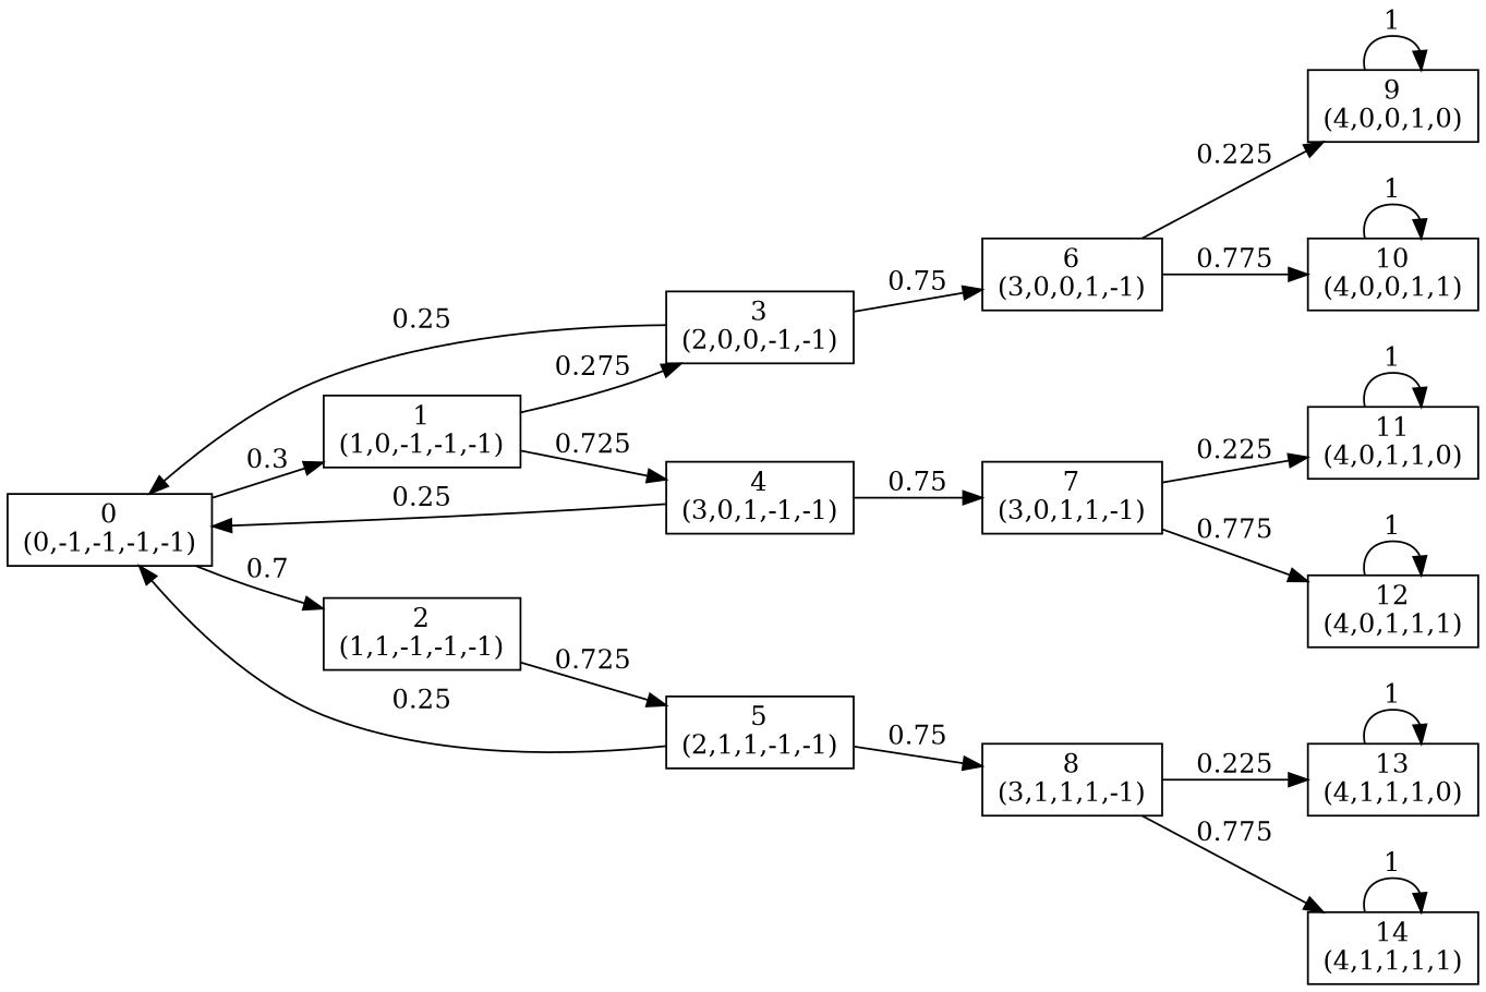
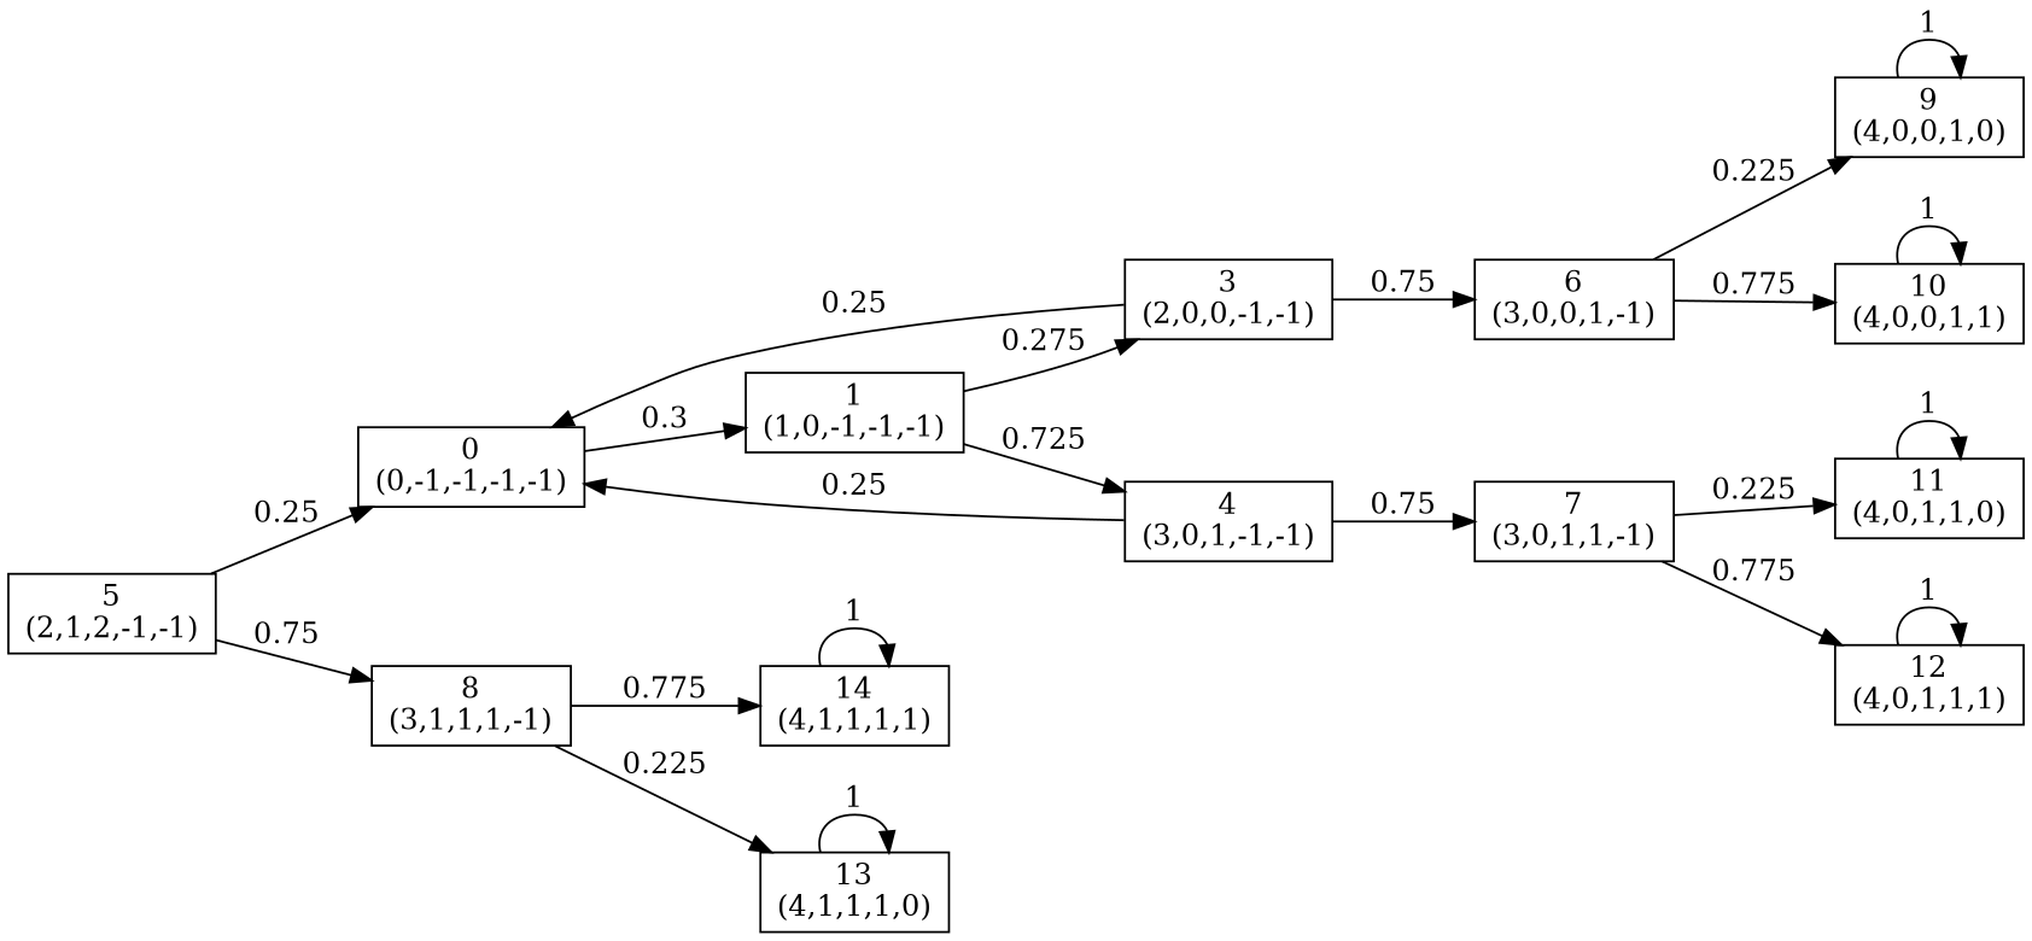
  digraph {
    rankdir=LR
    node [shape=box]
    n1 [label="0\n(0,-1,-1,-1,-1)"]
    n2 [label="1\n(1,0,-1,-1,-1)"]
-   n3 [label="2\n(1,1,-1,-1,-1)"]
    n4 [label="3\n(2,0,0,-1,-1)"]
    n5 [label="4\n(3,0,1,-1,-1)"]
-   n6 [label="5\n(2,1,1,-1,-1)"]
+   n6 [label="5\n(2,1,2,-1,-1)"]
    n7 [label="6\n(3,0,0,1,-1)"]
    n8 [label="7\n(3,0,1,1,-1)"]
    n9 [label="8\n(3,1,1,1,-1)"]
    n10 [label="9\n(4,0,0,1,0)"]
    n11 [label="10\n(4,0,0,1,1)"]
    n12 [label="11\n(4,0,1,1,0)"]
    n13 [label="12\n(4,0,1,1,1)"]
    n14 [label="13\n(4,1,1,1,0)"]
    n15 [label="14\n(4,1,1,1,1)"]
    n1 -> n2 [label=0.3]
-   n1 -> n3 [label=0.7]
    n2 -> n4 [label=0.275]
    n2 -> n5 [label=0.725]
-   n3 -> n6 [label=0.725]
    n4 -> n1 [label=0.25]
    n4 -> n7 [label=0.75]
    n5 -> n1 [label=0.25]
    n5 -> n8 [label=0.75]
    n6 -> n1 [label=0.25]
    n6 -> n9 [label=0.75]
    n7 -> n10 [label=0.225]
    n7 -> n11 [label=0.775]
    n8 -> n12 [label=0.225]
    n8 -> n13 [label=0.775]
    n9 -> n14 [label=0.225]
    n9 -> n15 [label=0.775]
    n10 -> n10 [label=1]
    n11 -> n11 [label=1]
    n12 -> n12 [label=1]
    n13 -> n13 [label=1]
    n14 -> n14 [label=1]
    n15 -> n15 [label=1]
  }
